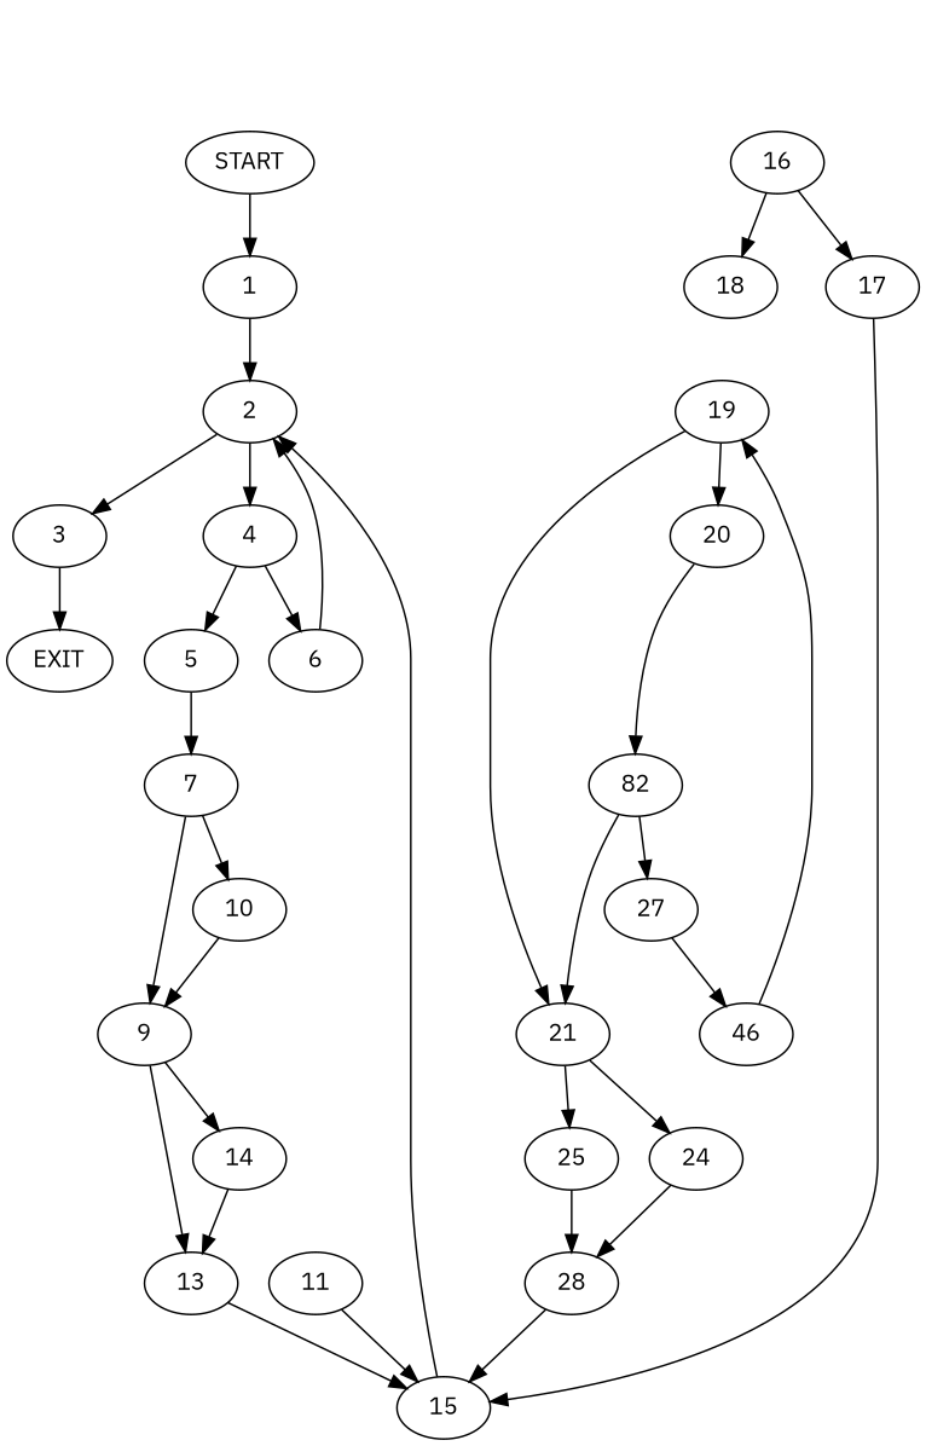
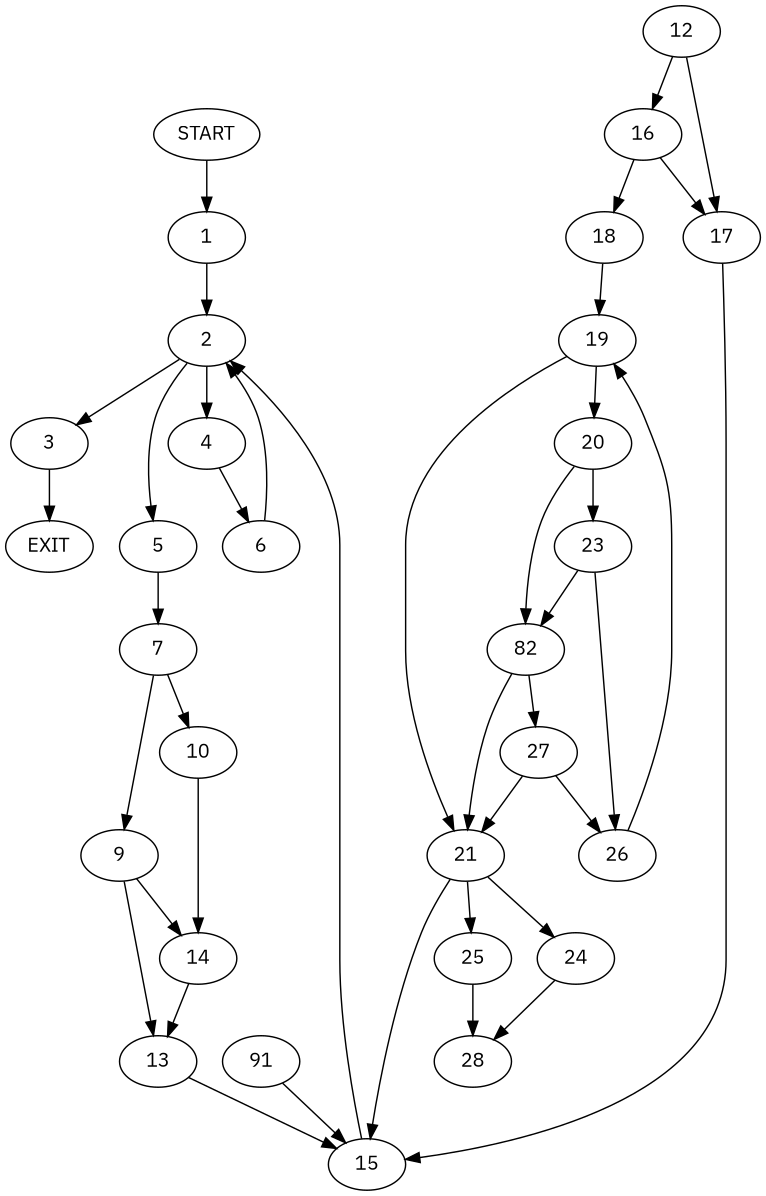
  digraph {
    fontname="IBM Plex Sans"
    node [fontname="IBM Plex Sans"]
    edge [fontname="IBM Plex Sans"]
    n1 [label=START]
    1
    2
    n4 [label=EXIT]
    3
    4
    5
    6
    7
    9
    10
    13
    14
-   11
+   11 [label=91]
    15
+   12
    16
    17
    18
    19
    20
    21
    n23 [label=82]
+   23
    24
    25
    27
-   26 [label=46]
+   26
    28
    n1 -> 1
    1 -> 2
    2 -> 3
    2 -> 4
    3 -> n4
-   4 -> 5
+   2 -> 5
    4 -> 6
    5 -> 7
    6 -> 2
    7 -> 9
    7 -> 10
    9 -> 13
    9 -> 14
-   10 -> 9
+   10 -> 14
    13 -> 15
    14 -> 13
    11 -> 15
    15 -> 2
+   12 -> 16
+   12 -> 17
    16 -> 17
    16 -> 18
    17 -> 15
+   18 -> 19
    19 -> 20
    19 -> 21
    20 -> n23
+   20 -> 23
    21 -> 24
    21 -> 25
    n23 -> 21
    n23 -> 27
+   23 -> n23
+   23 -> 26
    24 -> 28
    25 -> 28
+   27 -> 21
    27 -> 26
    26 -> 19
-   28 -> 15
+   21 -> 15
  }
